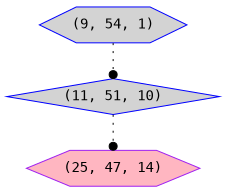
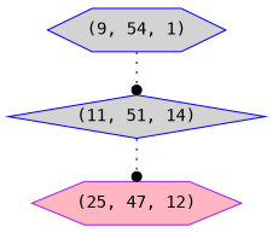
  digraph {
    fontname="DejaVu Sans Mono"
    node [color=blue fillcolor=lightgrey fontname="DejaVu Sans Mono" shape=hexagon style=filled]
    edge [arrowhead=dot fontname="DejaVu Sans Mono" style=dotted]
    n1 [label="(9, 54, 1)"]
-   "(11, 51, 10)" [shape=diamond]
-   "(25, 47, 14)" [color=purple fillcolor=lightpink]
+   "(11, 51, 10)" [shape=diamond label="(11, 51, 14)"]
+   "(25, 47, 14)" [color=purple fillcolor=lightpink label="(25, 47, 12)"]
    n1 -> "(11, 51, 10)"
    "(11, 51, 10)" -> "(25, 47, 14)"
  }
